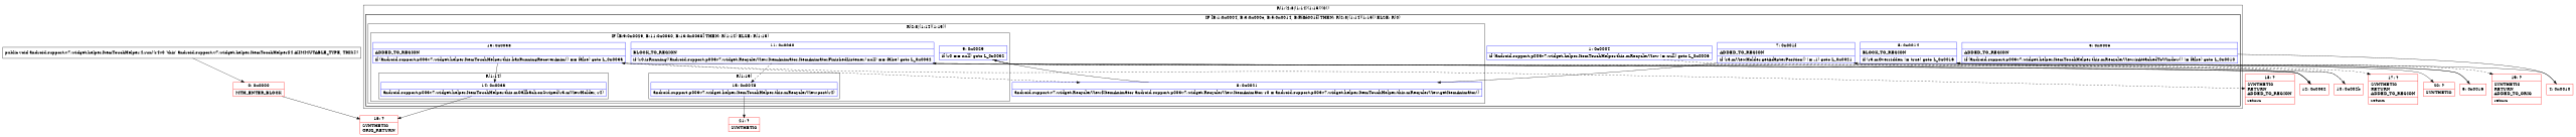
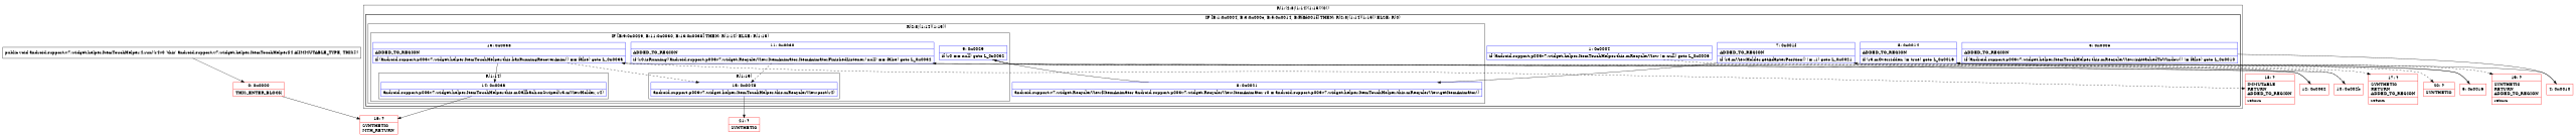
  digraph {
    node [color=red shape=record]
    n1 [color=blue label="{14\:\ 0x003a|android.support.p003v7.widget.helper.ItemTouchHelper.this.mCallback.onSwiped(r3.mViewHolder, r4)\l}"]
    n2 [color=blue label="{15\:\ 0x0048|android.support.p003v7.widget.helper.ItemTouchHelper.this.mRecyclerView.post(r4)\l}"]
    n3 [color=blue label="{9\:\ 0x0029|if (r0 == null) goto L_0x0032\l}"]
-   n4 [color=blue label="{11\:\ 0x0030|BLOCK_TO_REGION\l|if (r0.isRunning((android.support.p003v7.widget.RecyclerView.ItemAnimator.ItemAnimatorFinishedListener) null) == false) goto L_0x0032\l}"]
+   n4 [color=blue label="{11\:\ 0x0030|ADDED_TO_REGION\l|if (r0.isRunning((android.support.p003v7.widget.RecyclerView.ItemAnimator.ItemAnimatorFinishedListener) null) == false) goto L_0x0032\l}"]
    n5 [color=blue label="{13\:\ 0x0038|ADDED_TO_REGION\l|if (android.support.p003v7.widget.helper.ItemTouchHelper.this.hasRunningRecoverAnim() == false) goto L_0x003a\l}"]
    n6 [color=blue label="{8\:\ 0x0021|android.support.v7.widget.RecyclerView$ItemAnimator android.support.p003v7.widget.RecyclerView.ItemAnimator r0 = android.support.p003v7.widget.helper.ItemTouchHelper.this.mRecyclerView.getItemAnimator()\l}"]
    n7 [color=blue label="{1\:\ 0x0004|if (android.support.p003v7.widget.helper.ItemTouchHelper.this.mRecyclerView != null) goto L_0x0006\l}"]
    n8 [color=blue label="{3\:\ 0x000e|ADDED_TO_REGION\l|if (android.support.p003v7.widget.helper.ItemTouchHelper.this.mRecyclerView.isAttachedToWindow() != false) goto L_0x0010\l}"]
-   n9 [color=blue label="{5\:\ 0x0014|BLOCK_TO_REGION\l|if (r3.mOverridden != true) goto L_0x0016\l}"]
+   n9 [color=blue label="{5\:\ 0x0014|ADDED_TO_REGION\l|if (r3.mOverridden != true) goto L_0x0016\l}"]
    n10 [color=blue label="{7\:\ 0x001f|ADDED_TO_REGION\l|if (r3.mViewHolder.getAdapterPosition() != \-1) goto L_0x0021\l}"]
-   n11 [label="{16\:\ ?|SYNTHETIC\lORIG_RETURN\l}"]
+   n11 [label="{16\:\ ?|SYNTHETIC\lMTH_RETURN\l}"]
    n12 [label="{21\:\ ?|SYNTHETIC\l}"]
    n13 [label="{10\:\ 0x002b}"]
    n14 [label="{12\:\ 0x0032}"]
-   n15 [label="{18\:\ ?|SYNTHETIC\lRETURN\lADDED_TO_REGION\l|return\l}"]
+   n15 [label="{18\:\ ?|IMMUTABLE\lRETURN\lADDED_TO_REGION\l|return\l}"]
    n16 [label="{17\:\ ?|SYNTHETIC\lRETURN\lADDED_TO_REGION\l|return\l}"]
    n17 [label="{4\:\ 0x0010}"]
    n18 [label="{6\:\ 0x0016}"]
-   n19 [label="{19\:\ ?|SYNTHETIC\lRETURN\lADDED_TO_ORIG\l|return\l}"]
+   n19 [label="{19\:\ ?|SYNTHETIC\lRETURN\lADDED_TO_REGION\l|return\l}"]
    n20 [label="{20\:\ ?|SYNTHETIC\l}"]
-   n21 [label="{0\:\ 0x0000|MTH_ENTER_BLOCK\l}"]
+   n21 [label="{0\:\ 0x0000|THIS_ENTER_BLOCK\l}"]
    n22 [label="{public void android.support.v7.widget.helper.ItemTouchHelper.4.run((r4v0 'this' android.support.v7.widget.helper.ItemTouchHelper$4 A[IMMUTABLE_TYPE, THIS])) }" color=""]
    subgraph cluster_1 {
      label="R(1:(2:8|(1:14)(1:15))(0))"
      subgraph cluster_2 {
        label="IF [B:1:0x0004, B:3:0x000e, B:5:0x0014, B:7:0x001f] THEN: R(2:8|(1:14)(1:15)) ELSE: R(0)"
        n7
        n8
        n9
        n10
        subgraph cluster_3 {
          label="R(2:8|(1:14)(1:15))"
          n6
          subgraph cluster_4 {
            label="IF [B:9:0x0029, B:11:0x0030, B:13:0x0038] THEN: R(1:14) ELSE: R(1:15)"
            n3
            n4
            n5
            subgraph cluster_5 {
              label="R(1:14)"
              n1
            }
            subgraph cluster_6 {
              label="R(1:19)"
              n2
            }
          }
        }
        subgraph cluster_7 {
          label="R(0)"
        }
      }
    }
    n1 -> n11
    n2 -> n12
    n3 -> n13 [style=dashed]
    n3 -> n14
    n4 -> n2 [style=dashed]
-   n4 -> n14
    n5 -> n1
-   n5 -> n6 [style=dashed]
+   n5 -> n2 [style=dashed]
    n5 -> n15 [style=dashed]
    n6 -> n3
    n7 -> n16 [style=dashed]
    n8 -> n17
    n9 -> n18
    n9 -> n19 [style=dashed]
    n10 -> n6
-   n10 -> n20 [style=solid]
+   n10 -> n20 [style=dashed]
    n13 -> n4
    n14 -> n5
    n17 -> n9
    n18 -> n10
    n21 -> n11
    n22 -> n21
  }
